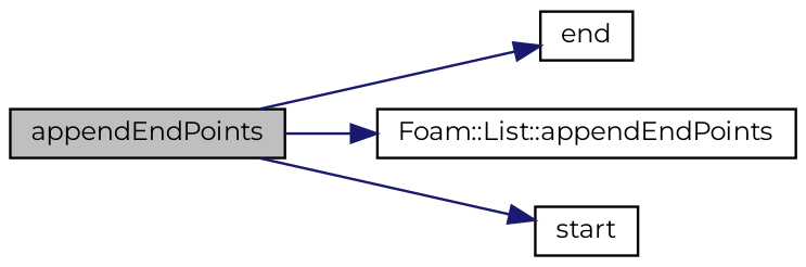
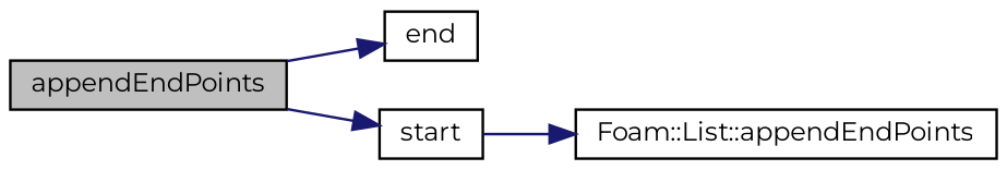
  digraph {
    fontname=Montserrat
    rankdir=LR
    node [color=black fontname=Montserrat fontsize=10 shape=record]
    edge [color=midnightblue fontname=Montserrat fontsize=10 labelfontname=Helvetica labelfontsize=10 style=solid]
    n1 [fillcolor=grey75 fontcolor=black height=0.2 label=appendEndPoints style=filled width=0.4]
    n2 [height=0.2 label=end width=0.4]
    n3 [height=0.2 label="Foam::List::appendEndPoints" width=0.4]
    n4 [height=0.2 label=start width=0.4]
    n1 -> n2
-   n1 -> n3
+   n4 -> n3
    n1 -> n4
  }
